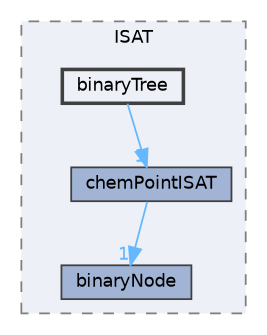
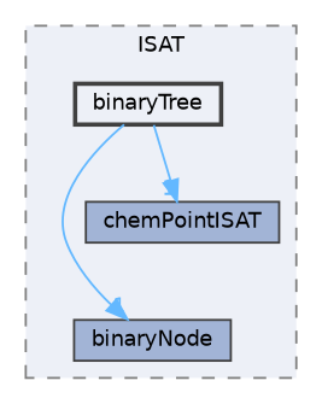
  digraph {
    compound=true
    node [color=grey25 fillcolor="#a2b4d6" fontname=Helvetica fontsize=10 shape=box style=filled]
    edge [color=steelblue1 fontcolor=steelblue1 fontname=Helvetica fontsize=10 headlabel=1 labeldistance=1.5 labelfontname=Helvetica labelfontsize=10]
    n1 [height=0.2 label=binaryNode width=0.4]
    n2 [height=0.2 label=chemPointISAT width=0.4]
    n3 [fillcolor="#edf0f7" height=0.2 label=binaryTree style="filled,bold" width=0.4]
    subgraph cluster_1 {
      bgcolor="#edf0f7"
      fontname=Helvetica
      fontsize=10
      label=ISAT
      pencolor=grey50
      style="filled,dashed"
      n1
      n2
      n3
    }
-   n2 -> n1
+   n3 -> n1
    n3 -> n2
  }
